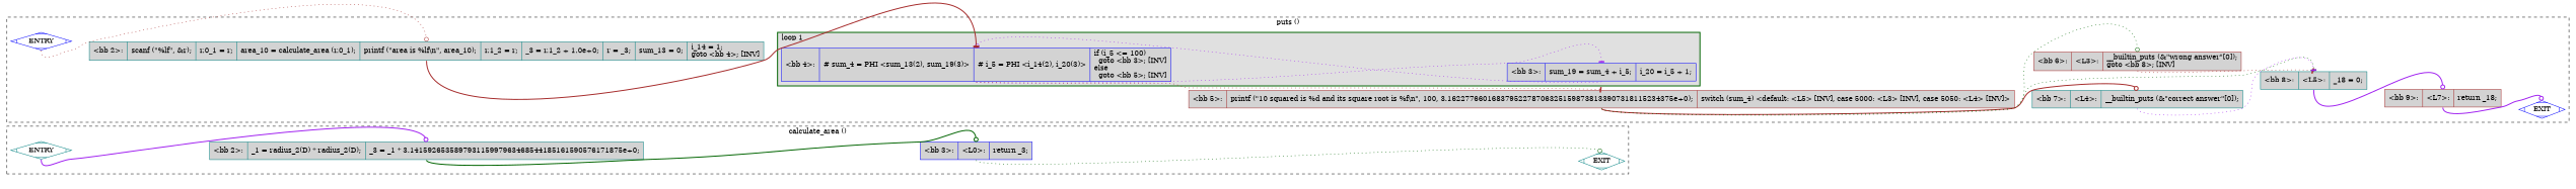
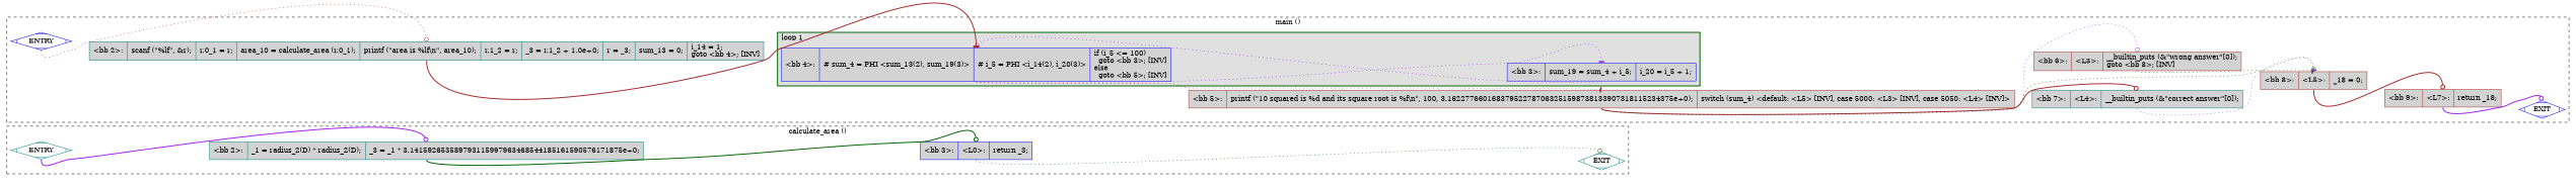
  digraph {
    rankdir=LR
    node [color=teal fillcolor=lightgrey shape=record style=filled]
    edge [constraint=true headport=n style=dotted tailport=s arrowhead=odot color=purple weight=10]
    n1 [fillcolor=white label=ENTRY shape=Mdiamond]
    n2 [fillcolor=white label=EXIT shape=Mdiamond]
    n3 [label="{\<bb\ 2\>:\l|_1\ =\ radius_2(D)\ *\ radius_2(D);\l|_3\ =\ _1\ *\ 3.141592653589793115997963468544185161590576171875e+0;\l}"]
    n4 [color=blue label="{\<bb\ 3\>:\l|\<L0\>:\l|return\ _3;\l}"]
    n5 [color=blue label="{\<bb\ 4\>:\l|#\ sum_4\ =\ PHI\ \<sum_13(2),\ sum_19(3)\>\l|#\ i_5\ =\ PHI\ \<i_14(2),\ i_20(3)\>\l|if\ (i_5\ \<=\ 100)\l\ \ goto\ \<bb\ 3\>;\ [INV]\lelse\l\ \ goto\ \<bb\ 5\>;\ [INV]\l}"]
    n6 [color=blue label="{\<bb\ 3\>:\l|sum_19\ =\ sum_4\ +\ i_5;\l|i_20\ =\ i_5\ +\ 1;\l}"]
    n7 [color=brown label="{\<bb\ 5\>:\l|printf\ (\"10\ squared\ is\ %d\ and\ its\ square\ root\ is\ %f\\n\",\ 100,\ 3.162277660168379522787063251598738133907318115234375e+0);\l|switch\ (sum_4)\ \<default:\ \<L5\>\ [INV],\ case\ 5000:\ \<L3\>\ [INV],\ case\ 5050:\ \<L4\>\ [INV]\>\l}"]
    n8 [color=blue fillcolor=white label=ENTRY shape=Mdiamond]
    n9 [color=blue fillcolor=white label=EXIT shape=Mdiamond]
    n10 [label="{\<bb\ 2\>:\l|scanf\ (\"%lf\",\ &r);\l|r.0_1\ =\ r;\l|area_10\ =\ calculate_area\ (r.0_1);\l|printf\ (\"area\ is\ %lf\\n\",\ area_10);\l|r.1_2\ =\ r;\l|_3\ =\ r.1_2\ +\ 1.0e+0;\l|r\ =\ _3;\l|sum_13\ =\ 0;\l|i_14\ =\ 1;\lgoto\ \<bb\ 4\>;\ [INV]\l}"]
    n11 [color=brown label="{\<bb\ 6\>:\l|\<L3\>:\l|__builtin_puts\ (&\"wrong\ answer\"[0]);\lgoto\ \<bb\ 8\>;\ [INV]\l}"]
    n12 [label="{\<bb\ 7\>:\l|\<L4\>:\l|__builtin_puts\ (&\"correct\ answer\"[0]);\l}"]
-   n13 [label="{\<bb\ 8\>:\l|\<L5\>:\l|_18\ =\ 0;\l}"]
+   n13 [color=brown label="{\<bb\ 8\>:\l|\<L5\>:\l|_18\ =\ 0;\l}"]
    n14 [color=brown label="{\<bb\ 9\>:\l|\<L7\>:\l|return\ _18;\l}"]
    subgraph cluster_1 {
      color=black
      label="calculate_area ()"
      style=dashed
      n1
      n2
      n3
      n4
    }
    subgraph cluster_2 {
      color=black
-     label="puts ()"
+     label="main ()"
      style=dashed
      n7
      n8
      n9
      n10
      n11
      n12
      n13
      n14
      subgraph cluster_3 {
        color=darkgreen
        fillcolor=grey88
        label="loop 1"
        labeljust=l
        penwidth=2
        style=filled
        n5
        n6
      }
    }
    n1 -> n2 [style=invis arrowhead="" color="" weight=""]
    n1 -> n3 [style=bold weight=100]
    n3 -> n4 [color=darkgreen style=bold weight=100]
    n4 -> n2 [color=darkgreen]
    n5 -> n6 [arrowhead=tee]
    n5 -> n7 [arrowhead=tee color=brown]
    n6 -> n5 [constraint=false]
-   n7 -> n11 [color=darkgreen]
+   n7 -> n11
    n7 -> n12 [color=brown style=bold]
-   n7 -> n13 [arrowhead=tee color=darkgreen]
+   n7 -> n13 [color=darkgreen]
    n8 -> n9 [style=invis arrowhead="" color="" weight=""]
    n8 -> n10 [color=brown weight=100]
    n10 -> n5 [arrowhead=tee color=brown style=bold weight=100]
-   n11 -> n13 [arrowhead=tee color=brown weight=100]
+   n11 -> n13 [arrowhead=tee color=darkgreen weight=100]
    n12 -> n13 [arrowhead=tee weight=100]
-   n13 -> n14 [style=bold weight=100]
+   n13 -> n14 [color=brown style=bold weight=100]
    n14 -> n9 [style=bold]
  }
